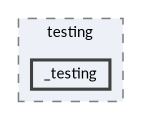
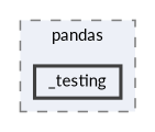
  digraph {
    compound=true
    fontname=Lato
    n1 [color=grey25 fillcolor="#edf0f7" fontname=Lato fontsize=10 height=0.2 label=_testing shape=box style="filled,bold" width=0.4]
    subgraph cluster_1 {
      bgcolor="#edf0f7"
      fontsize=10
-     label=testing
+     label=pandas
      pencolor=grey50
      style="filled,dashed"
      n1
    }
  }
